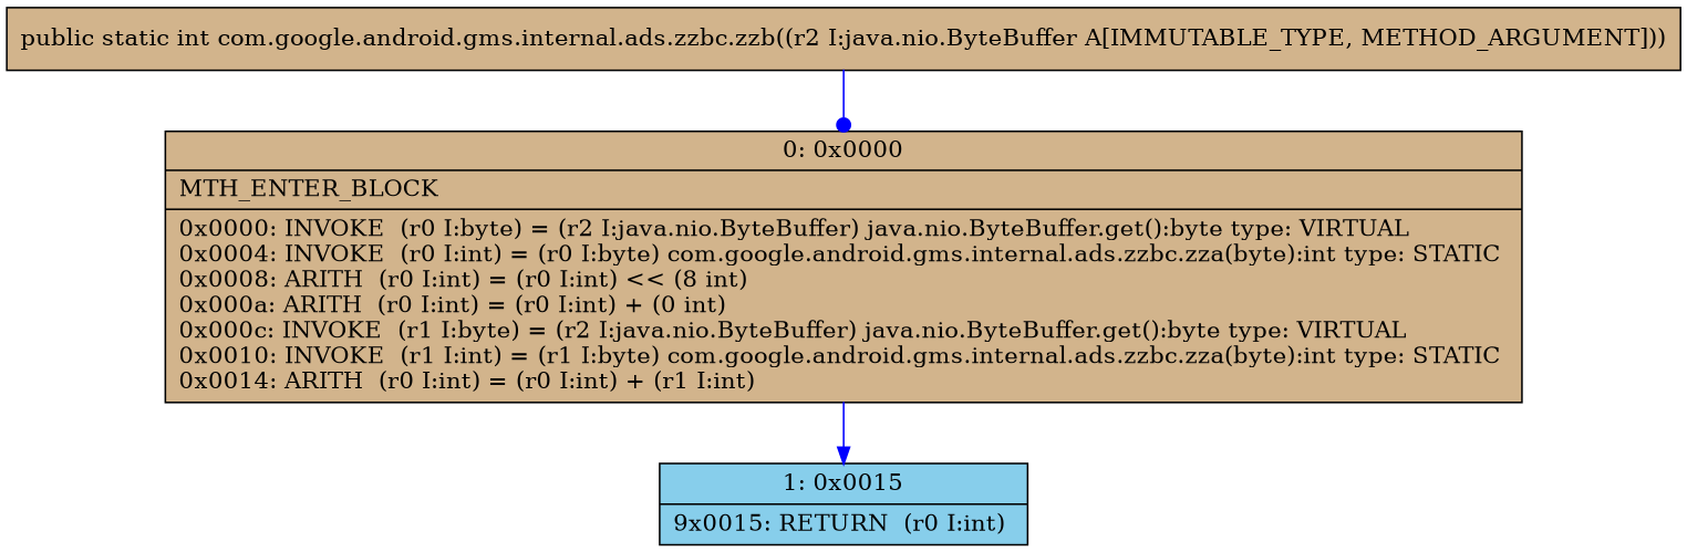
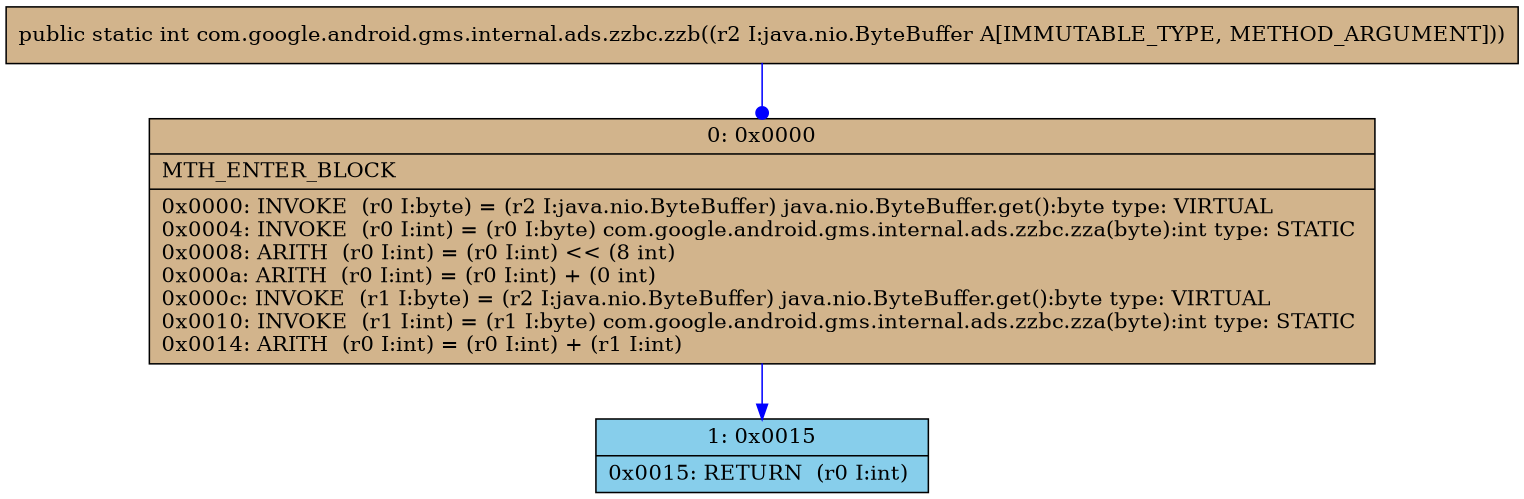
  digraph {
    node [shape=record style=filled fillcolor=tan]
    edge [color=blue]
    n1 [label="{0\:\ 0x0000|MTH_ENTER_BLOCK\l|0x0000: INVOKE  (r0 I:byte) = (r2 I:java.nio.ByteBuffer) java.nio.ByteBuffer.get():byte type: VIRTUAL \l0x0004: INVOKE  (r0 I:int) = (r0 I:byte) com.google.android.gms.internal.ads.zzbc.zza(byte):int type: STATIC \l0x0008: ARITH  (r0 I:int) = (r0 I:int) \<\< (8 int) \l0x000a: ARITH  (r0 I:int) = (r0 I:int) + (0 int) \l0x000c: INVOKE  (r1 I:byte) = (r2 I:java.nio.ByteBuffer) java.nio.ByteBuffer.get():byte type: VIRTUAL \l0x0010: INVOKE  (r1 I:int) = (r1 I:byte) com.google.android.gms.internal.ads.zzbc.zza(byte):int type: STATIC \l0x0014: ARITH  (r0 I:int) = (r0 I:int) + (r1 I:int) \l}"]
-   n2 [label="{1\:\ 0x0015|9x0015: RETURN  (r0 I:int) \l}" fillcolor=skyblue]
+   n2 [label="{1\:\ 0x0015|0x0015: RETURN  (r0 I:int) \l}" fillcolor=skyblue]
    n3 [label="{public static int com.google.android.gms.internal.ads.zzbc.zzb((r2 I:java.nio.ByteBuffer A[IMMUTABLE_TYPE, METHOD_ARGUMENT])) }"]
    n1 -> n2 [arrowhead=normal]
    n3 -> n1 [arrowhead=dot]
  }
